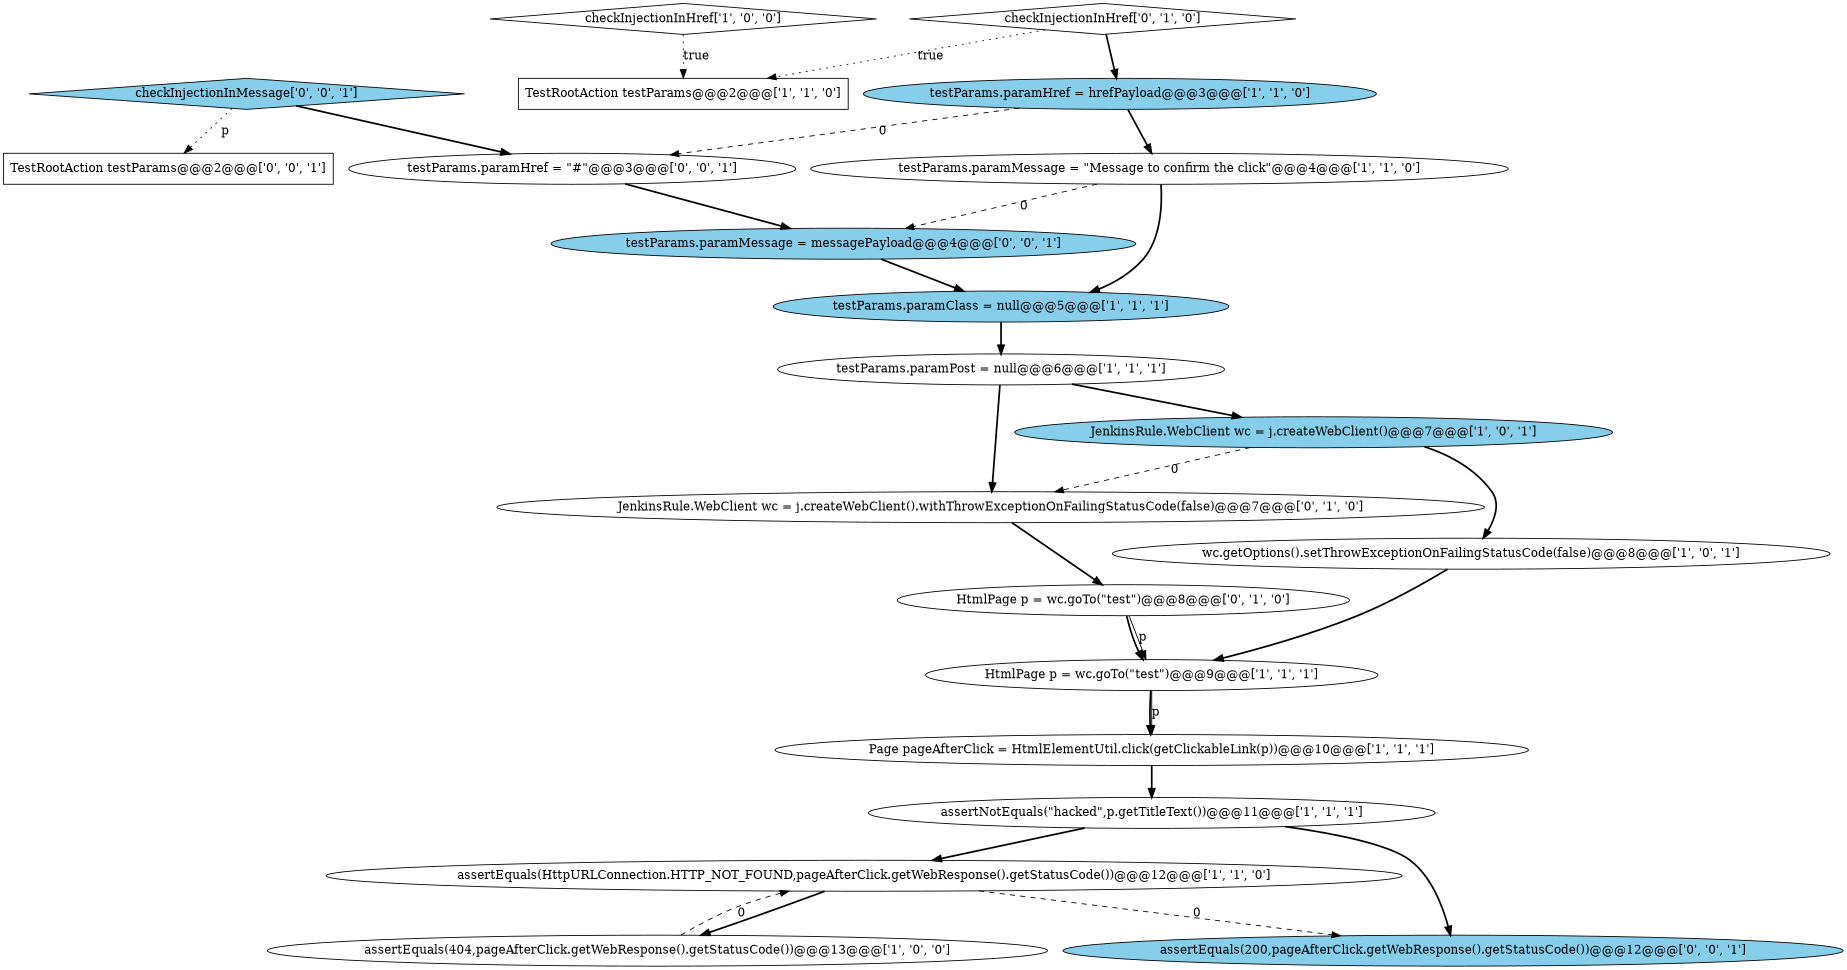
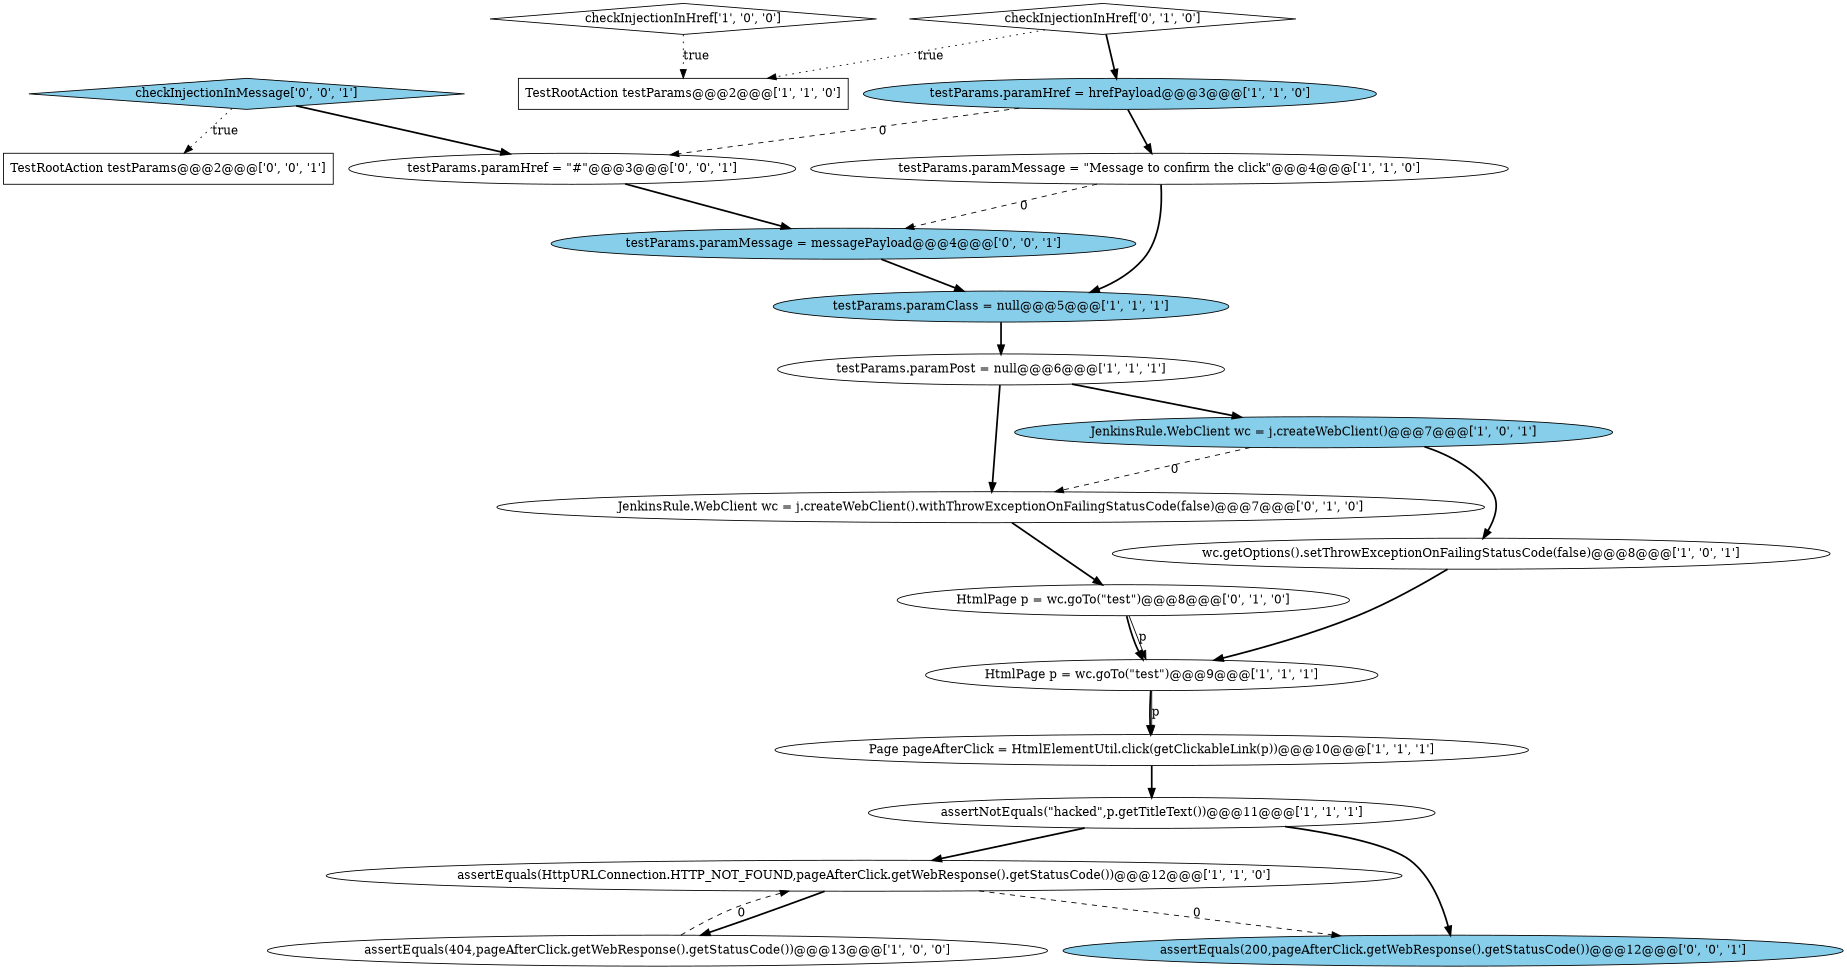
  digraph {
    node [fillcolor=white shape=ellipse style=filled]
    edge [style=bold]
    n1 [fillcolor=skyblue label="testParams.paramHref = hrefPayload@@@3@@@['1', '1', '0']"]
    n2 [label="testParams.paramMessage = \"Message to confirm the click\"@@@4@@@['1', '1', '0']"]
    n3 [label="testParams.paramHref = \"#\"@@@3@@@['0', '0', '1']"]
    n4 [fillcolor=skyblue label="testParams.paramClass = null@@@5@@@['1', '1', '1']"]
    n5 [fillcolor=skyblue label="testParams.paramMessage = messagePayload@@@4@@@['0', '0', '1']"]
    n6 [label="HtmlPage p = wc.goTo(\"test\")@@@9@@@['1', '1', '1']"]
    n7 [label="Page pageAfterClick = HtmlElementUtil.click(getClickableLink(p))@@@10@@@['1', '1', '1']"]
    n8 [label="assertNotEquals(\"hacked\",p.getTitleText())@@@11@@@['1', '1', '1']"]
    n9 [label="testParams.paramPost = null@@@6@@@['1', '1', '1']"]
    n10 [label="JenkinsRule.WebClient wc = j.createWebClient().withThrowExceptionOnFailingStatusCode(false)@@@7@@@['0', '1', '0']"]
    n11 [fillcolor=skyblue label="JenkinsRule.WebClient wc = j.createWebClient()@@@7@@@['1', '0', '1']"]
    n12 [label="wc.getOptions().setThrowExceptionOnFailingStatusCode(false)@@@8@@@['1', '0', '1']"]
    n13 [label="assertEquals(404,pageAfterClick.getWebResponse().getStatusCode())@@@13@@@['1', '0', '0']"]
    n14 [label="assertEquals(HttpURLConnection.HTTP_NOT_FOUND,pageAfterClick.getWebResponse().getStatusCode())@@@12@@@['1', '1', '0']"]
    n15 [fillcolor=skyblue label="assertEquals(200,pageAfterClick.getWebResponse().getStatusCode())@@@12@@@['0', '0', '1']"]
    n16 [label="TestRootAction testParams@@@2@@@['0', '0', '1']" shape=box]
    n17 [label="HtmlPage p = wc.goTo(\"test\")@@@8@@@['0', '1', '0']"]
    n18 [label="checkInjectionInHref['0', '1', '0']" shape=diamond]
    n19 [label="TestRootAction testParams@@@2@@@['1', '1', '0']" shape=box]
    n20 [fillcolor=skyblue label="checkInjectionInMessage['0', '0', '1']" shape=diamond]
    n21 [label="checkInjectionInHref['1', '0', '0']" shape=diamond]
    n1 -> n2
    n1 -> n3 [label=0 style=dashed]
    n2 -> n4
    n2 -> n5 [label=0 style=dashed]
    n3 -> n5
    n4 -> n9
    n5 -> n4
    n6 -> n7
    n6 -> n7 [label=p style=solid]
    n7 -> n8
    n8 -> n14
    n8 -> n15
    n9 -> n10
    n9 -> n11
    n10 -> n17
    n11 -> n10 [label=0 style=dashed]
    n11 -> n12
    n12 -> n6
    n13 -> n14 [label=0 style=dashed]
    n14 -> n13
    n14 -> n15 [label=0 style=dashed]
    n17 -> n6 [label=p style=solid]
    n17 -> n6
    n18 -> n1
    n18 -> n19 [label=true style=dotted]
    n20 -> n3
-   n20 -> n16 [label=p style=dotted]
+   n20 -> n16 [label=true style=dotted]
    n21 -> n19 [label=true style=dotted]
  }
